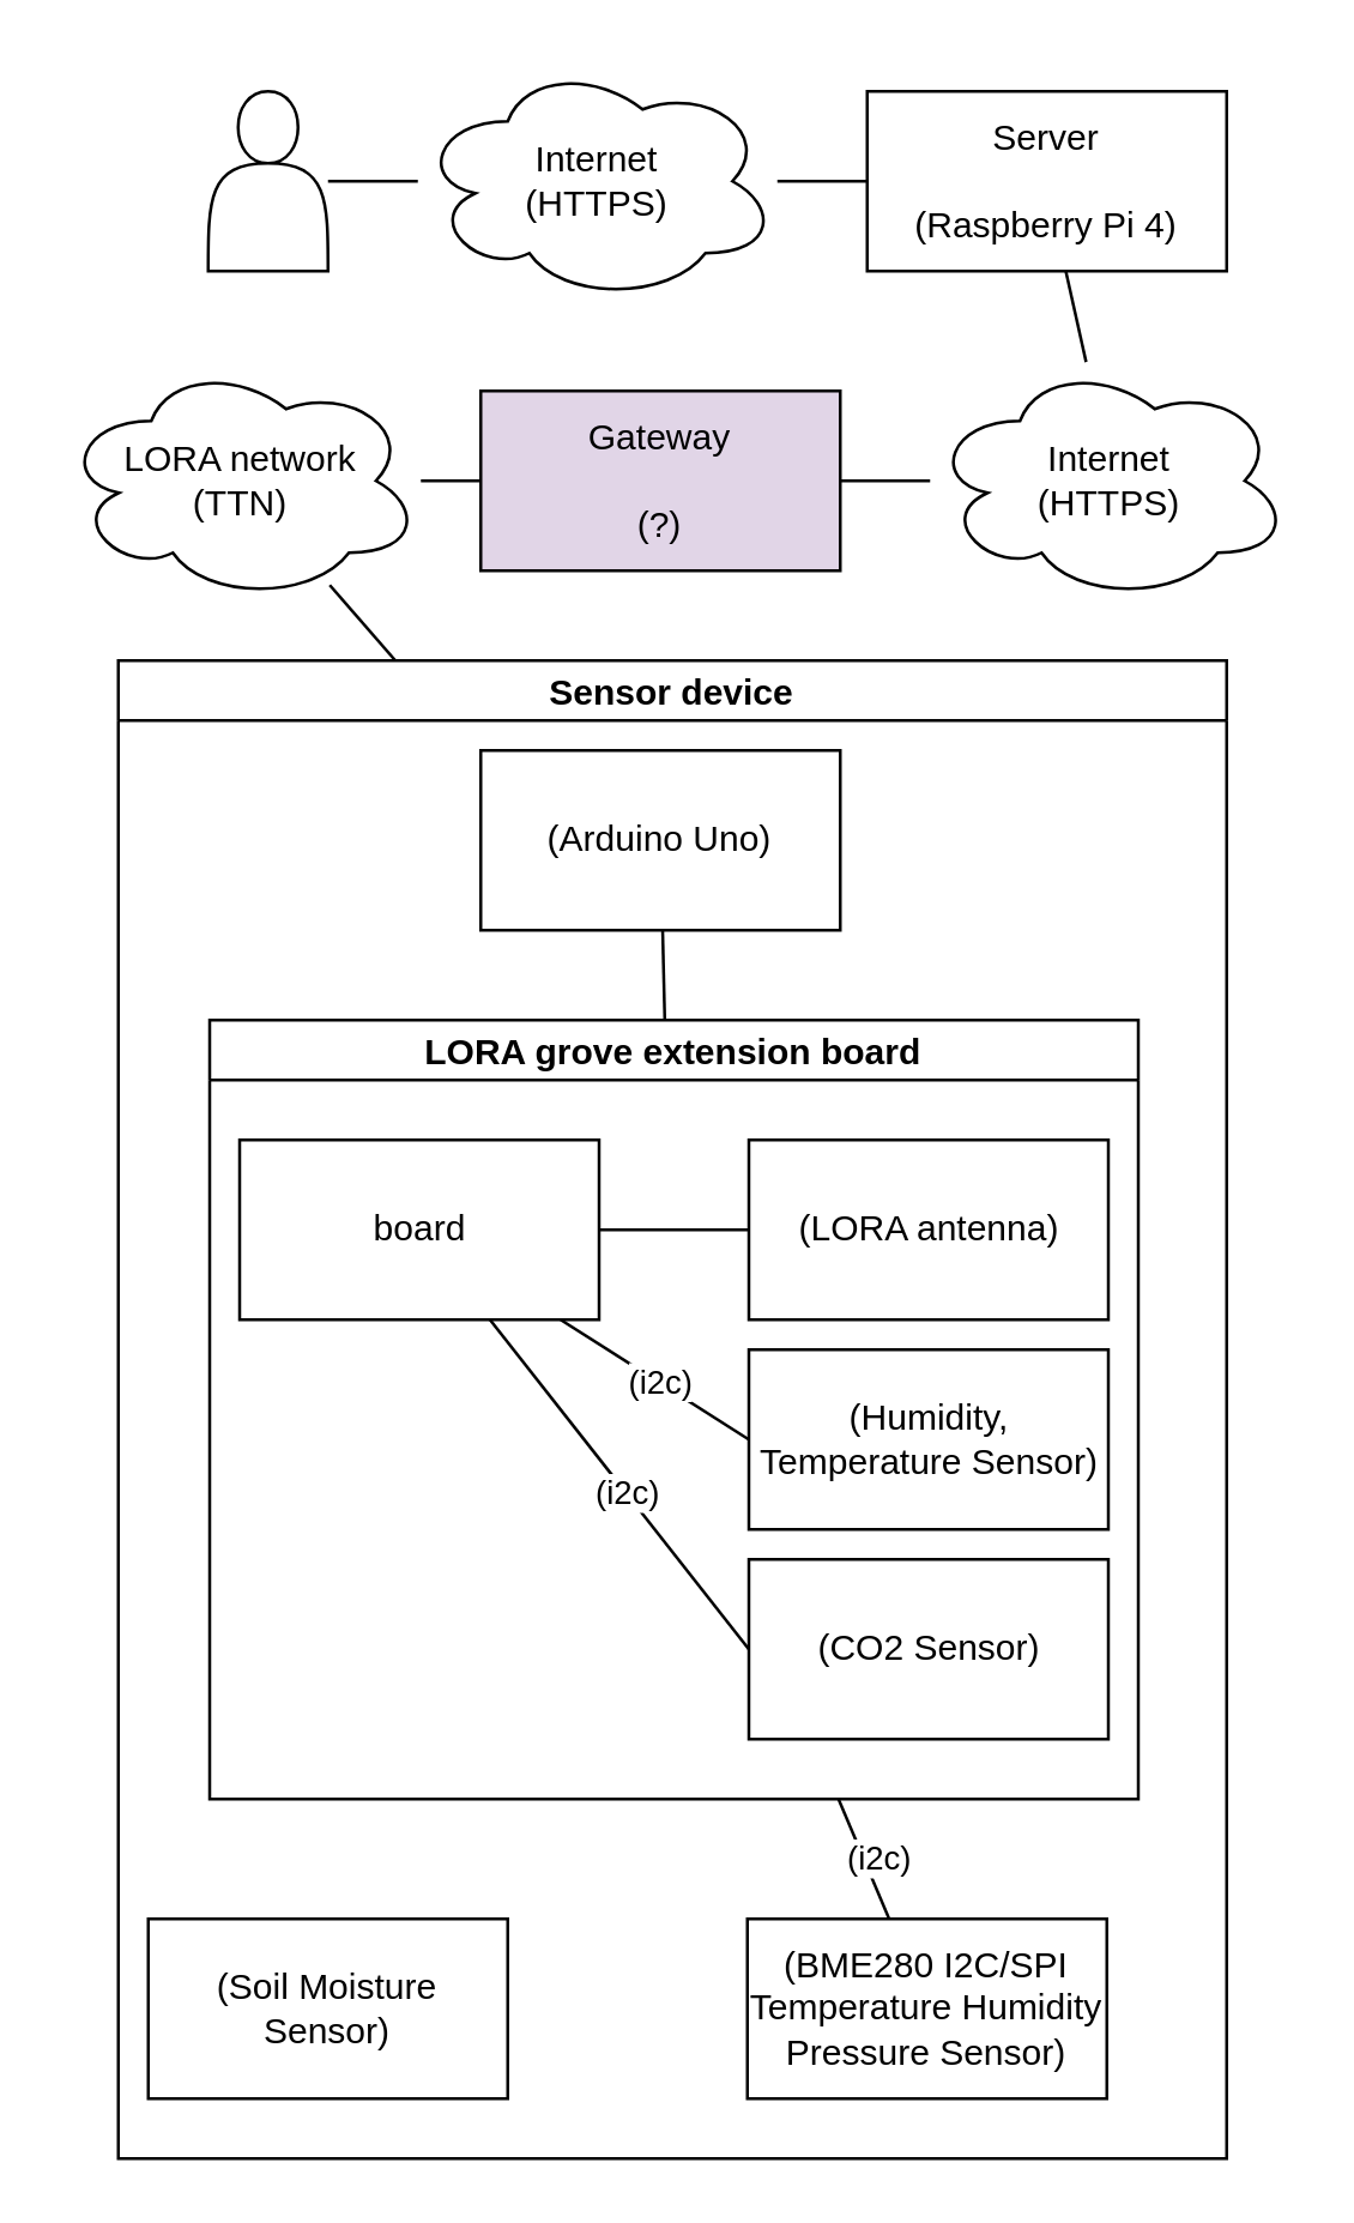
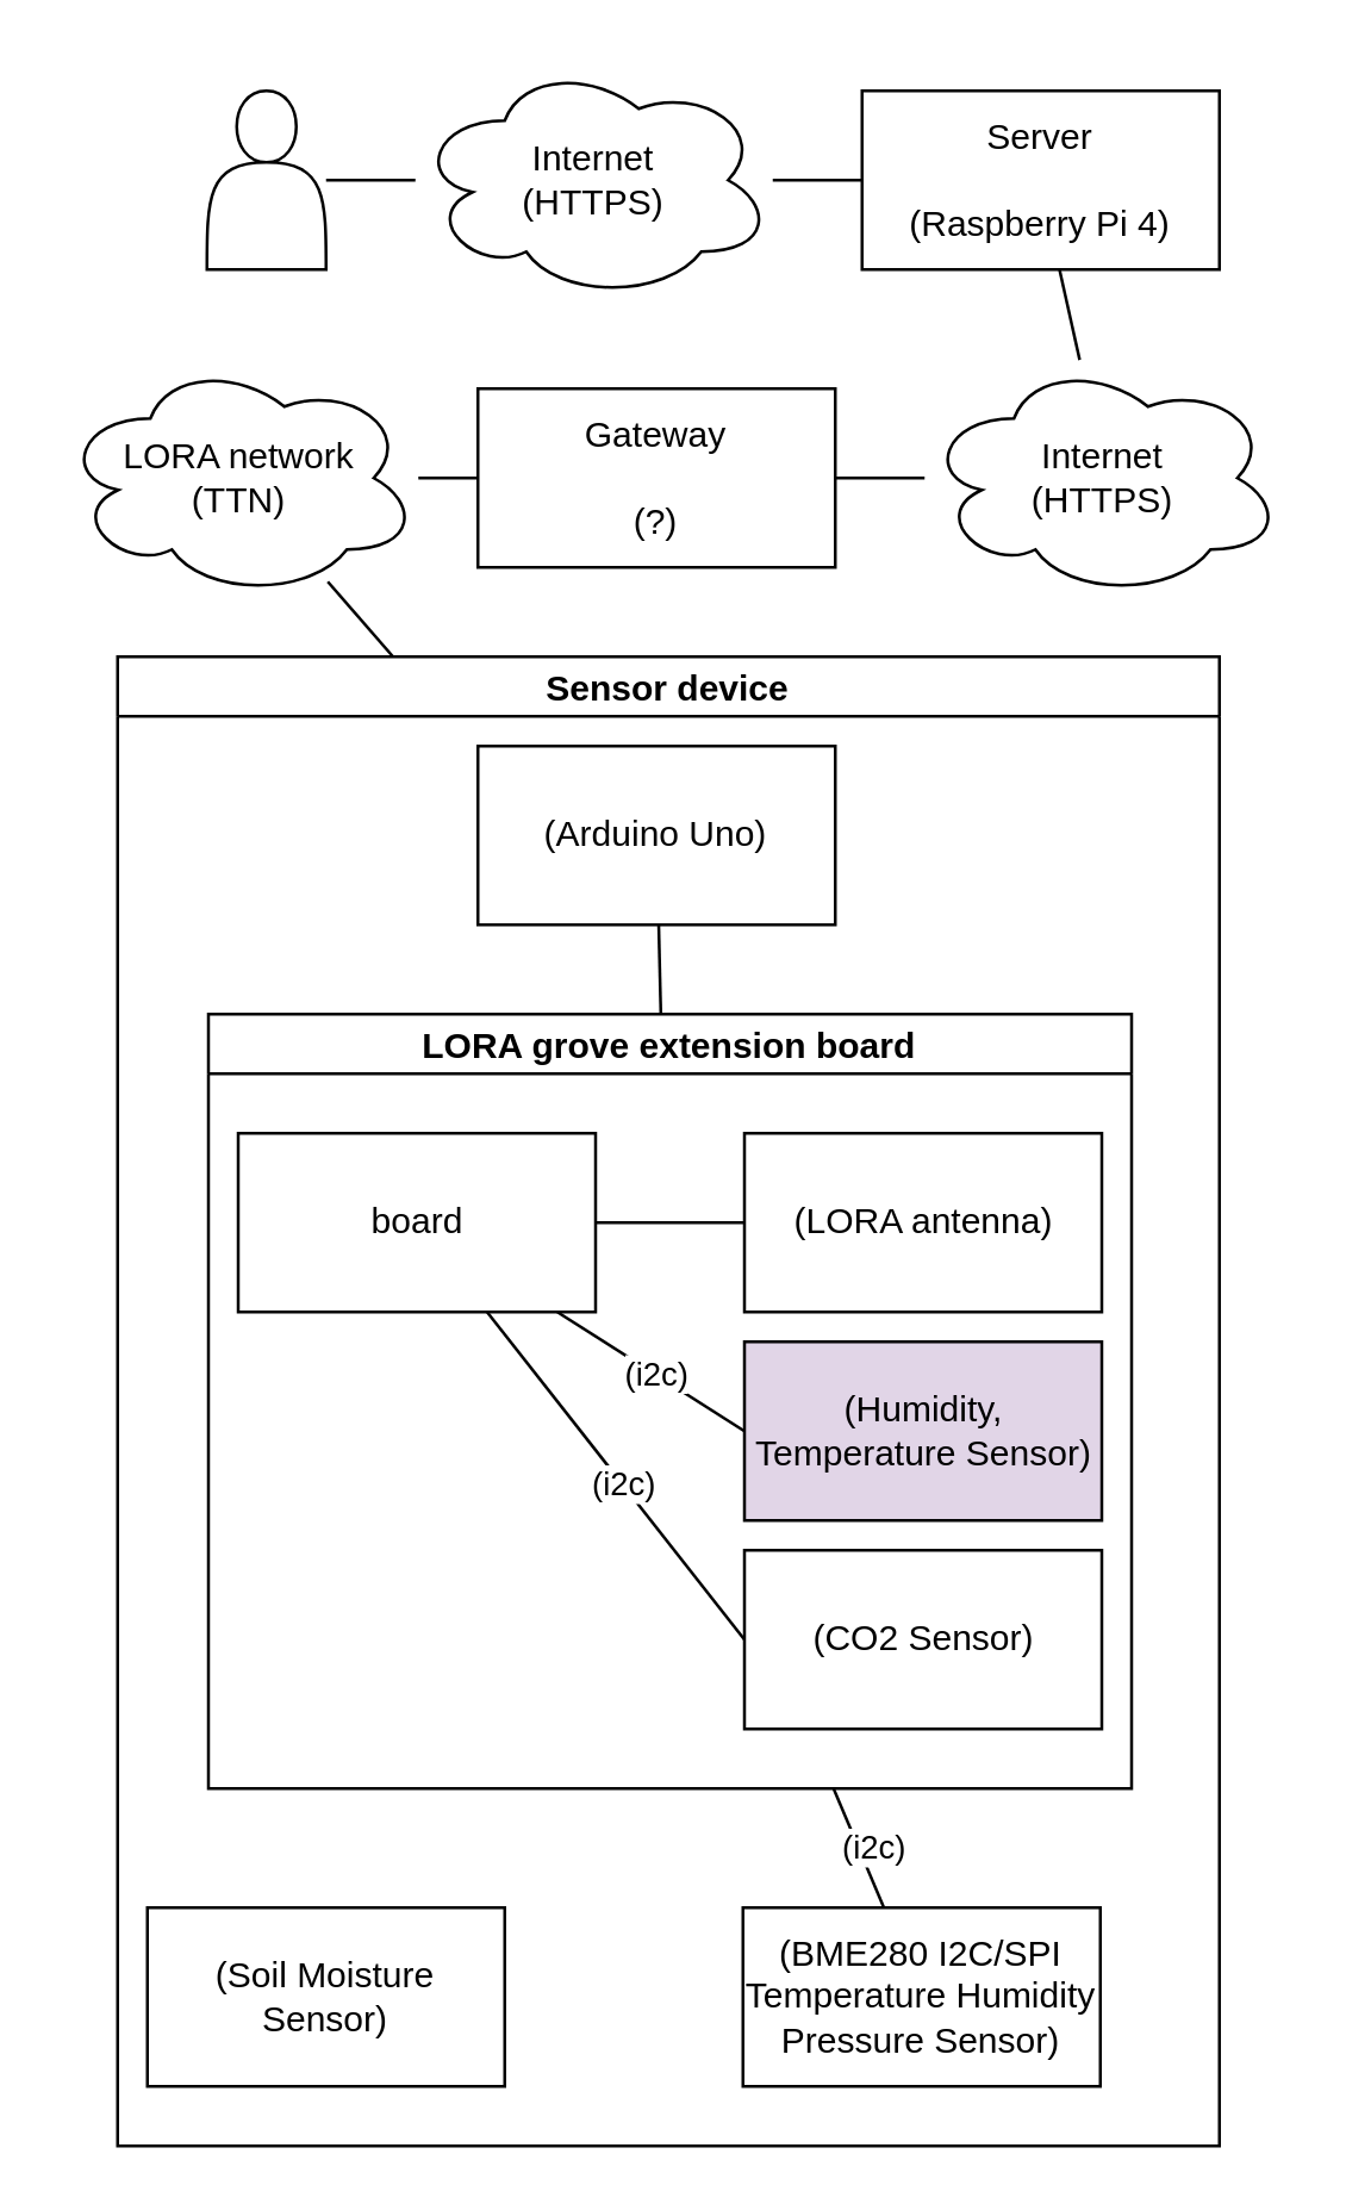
  <mxCell id="0" />
  <mxCell id="1" parent="0" />
  <mxCell id="2" style="rounded=0;orthogonalLoop=1;jettySize=auto;html=1;endArrow=none;endFill=0;" edge="1" parent="1" source="7" target="4"><mxGeometry relative="1" as="geometry" /></mxCell>
  <mxCell id="3" value="LORA network&lt;div&gt;(TTN)&lt;/div&gt;" style="ellipse;shape=cloud;whiteSpace=wrap;html=1;" vertex="1" parent="1"><mxGeometry x="20" y="120" width="120" height="80" as="geometry" /></mxCell>
  <mxCell id="4" value="Internet&lt;div&gt;(HTTPS)&lt;/div&gt;" style="ellipse;shape=cloud;whiteSpace=wrap;html=1;" vertex="1" parent="1"><mxGeometry x="139" y="20" width="120" height="80" as="geometry" /></mxCell>
  <mxCell id="5" style="rounded=0;orthogonalLoop=1;jettySize=auto;html=1;endArrow=none;endFill=0;" edge="1" parent="1" source="6" target="4"><mxGeometry relative="1" as="geometry"><mxPoint x="179" y="150" as="targetPoint" /></mxGeometry></mxCell>
  <mxCell id="6" value="" style="shape=actor;whiteSpace=wrap;html=1;" vertex="1" parent="1"><mxGeometry x="69" y="30" width="40" height="60" as="geometry" /></mxCell>
  <mxCell id="7" value="Server&lt;div&gt;&lt;br&gt;&lt;/div&gt;&lt;div&gt;(Raspberry Pi 4)&lt;/div&gt;" style="whiteSpace=wrap;html=1;align=center;treeFolding=1;treeMoving=1;newEdgeStyle={&quot;edgeStyle&quot;:&quot;elbowEdgeStyle&quot;,&quot;startArrow&quot;:&quot;none&quot;,&quot;endArrow&quot;:&quot;none&quot;};" vertex="1" parent="1"><mxGeometry x="289" y="30" width="120" height="60" as="geometry" /></mxCell>
  <mxCell id="8" style="rounded=0;orthogonalLoop=1;jettySize=auto;html=1;endArrow=none;endFill=0;" edge="1" parent="1" source="28" target="3"><mxGeometry relative="1" as="geometry"><mxPoint x="310" y="100" as="sourcePoint" /><mxPoint x="273" y="123" as="targetPoint" /></mxGeometry></mxCell>
  <mxCell id="9" value="Sensor device" style="swimlane;startSize=20;horizontal=1;containerType=tree;" vertex="1" parent="1"><mxGeometry x="39" y="220" width="370" height="500" as="geometry" /></mxCell>
  <mxCell id="10" value="&lt;div&gt;&lt;span style=&quot;background-color: initial;&quot;&gt;(Arduino Uno)&lt;/span&gt;&lt;br&gt;&lt;/div&gt;" style="whiteSpace=wrap;html=1;align=center;treeFolding=1;treeMoving=1;newEdgeStyle={&quot;edgeStyle&quot;:&quot;elbowEdgeStyle&quot;,&quot;startArrow&quot;:&quot;none&quot;,&quot;endArrow&quot;:&quot;none&quot;};" vertex="1" parent="9"><mxGeometry x="121" y="30" width="120" height="60" as="geometry" /></mxCell>
  <mxCell id="11" value="&lt;div&gt;&lt;span style=&quot;background-color: initial;&quot;&gt;(Soil Moisture Sensor)&lt;/span&gt;&lt;br&gt;&lt;/div&gt;" style="whiteSpace=wrap;html=1;align=center;treeFolding=1;treeMoving=1;newEdgeStyle={&quot;edgeStyle&quot;:&quot;elbowEdgeStyle&quot;,&quot;startArrow&quot;:&quot;none&quot;,&quot;endArrow&quot;:&quot;none&quot;};" vertex="1" parent="9"><mxGeometry x="10" y="420" width="120" height="60" as="geometry" /></mxCell>
  <mxCell id="12" value="&lt;div&gt;&lt;span style=&quot;background-color: initial;&quot;&gt;(BME280 I2C/SPI Temperature Humidity Pressure Sensor)&lt;/span&gt;&lt;br&gt;&lt;/div&gt;" style="whiteSpace=wrap;html=1;align=center;treeFolding=1;treeMoving=1;newEdgeStyle={&quot;edgeStyle&quot;:&quot;elbowEdgeStyle&quot;,&quot;startArrow&quot;:&quot;none&quot;,&quot;endArrow&quot;:&quot;none&quot;};" vertex="1" parent="9"><mxGeometry x="210" y="420" width="120" height="60" as="geometry" /></mxCell>
  <mxCell id="13" value="LORA grove extension board" style="swimlane;startSize=20;horizontal=1;containerType=tree;" vertex="1" parent="9"><mxGeometry x="30.5" y="120" width="310" height="260" as="geometry" /></mxCell>
- <mxCell id="14" value="&lt;div&gt;&lt;span style=&quot;background-color: initial;&quot;&gt;(Humidity, Temperature Sensor)&lt;/span&gt;&lt;br&gt;&lt;/div&gt;" style="whiteSpace=wrap;html=1;align=center;treeFolding=1;treeMoving=1;newEdgeStyle={&quot;edgeStyle&quot;:&quot;elbowEdgeStyle&quot;,&quot;startArrow&quot;:&quot;none&quot;,&quot;endArrow&quot;:&quot;none&quot;};" vertex="1" parent="13"><mxGeometry x="180" y="110" width="120" height="60" as="geometry" /></mxCell>
+ <mxCell id="14" value="&lt;div&gt;&lt;span style=&quot;background-color: initial;&quot;&gt;(Humidity, Temperature Sensor)&lt;/span&gt;&lt;br&gt;&lt;/div&gt;" style="whiteSpace=wrap;html=1;align=center;treeFolding=1;treeMoving=1;newEdgeStyle={&quot;edgeStyle&quot;:&quot;elbowEdgeStyle&quot;,&quot;startArrow&quot;:&quot;none&quot;,&quot;endArrow&quot;:&quot;none&quot;};fillColor=#e1d5e7;" vertex="1" parent="13"><mxGeometry x="180" y="110" width="120" height="60" as="geometry" /></mxCell>
  <mxCell id="15" value="&lt;div&gt;&lt;span style=&quot;background-color: initial;&quot;&gt;(LORA antenna)&lt;/span&gt;&lt;br&gt;&lt;/div&gt;" style="whiteSpace=wrap;html=1;align=center;treeFolding=1;treeMoving=1;newEdgeStyle={&quot;edgeStyle&quot;:&quot;elbowEdgeStyle&quot;,&quot;startArrow&quot;:&quot;none&quot;,&quot;endArrow&quot;:&quot;none&quot;};" vertex="1" parent="13"><mxGeometry x="180" y="40" width="120" height="60" as="geometry" /></mxCell>
  <mxCell id="16" value="board" style="whiteSpace=wrap;html=1;align=center;treeFolding=1;treeMoving=1;newEdgeStyle={&quot;edgeStyle&quot;:&quot;elbowEdgeStyle&quot;,&quot;startArrow&quot;:&quot;none&quot;,&quot;endArrow&quot;:&quot;none&quot;};" vertex="1" parent="13"><mxGeometry x="10" y="40" width="120" height="60" as="geometry" /></mxCell>
  <mxCell id="17" style="rounded=0;orthogonalLoop=1;jettySize=auto;html=1;endArrow=none;endFill=0;entryX=0;entryY=0.5;entryDx=0;entryDy=0;" edge="1" parent="13" source="16" target="14"><mxGeometry relative="1" as="geometry"><mxPoint x="434" y="-80" as="sourcePoint" /><mxPoint x="371" y="-38" as="targetPoint" /></mxGeometry></mxCell>
  <mxCell id="18" value="(i2c)" style="edgeLabel;html=1;align=center;verticalAlign=middle;resizable=0;points=[];" vertex="1" connectable="0" parent="17"><mxGeometry x="0.04" relative="1" as="geometry"><mxPoint as="offset" /></mxGeometry></mxCell>
  <mxCell id="19" style="rounded=0;orthogonalLoop=1;jettySize=auto;html=1;endArrow=none;endFill=0;" edge="1" parent="13" source="16" target="15"><mxGeometry relative="1" as="geometry"><mxPoint x="161" y="200" as="sourcePoint" /><mxPoint x="121" y="240" as="targetPoint" /></mxGeometry></mxCell>
  <mxCell id="20" value="&lt;div&gt;&lt;span style=&quot;background-color: initial;&quot;&gt;(CO2 Sensor)&lt;/span&gt;&lt;br&gt;&lt;/div&gt;" style="whiteSpace=wrap;html=1;align=center;treeFolding=1;treeMoving=1;newEdgeStyle={&quot;edgeStyle&quot;:&quot;elbowEdgeStyle&quot;,&quot;startArrow&quot;:&quot;none&quot;,&quot;endArrow&quot;:&quot;none&quot;};" vertex="1" parent="13"><mxGeometry x="180" y="180" width="120" height="60" as="geometry" /></mxCell>
  <mxCell id="21" style="rounded=0;orthogonalLoop=1;jettySize=auto;html=1;endArrow=none;endFill=0;entryX=0;entryY=0.5;entryDx=0;entryDy=0;" edge="1" parent="13" source="16" target="20"><mxGeometry relative="1" as="geometry"><mxPoint x="140" y="105" as="sourcePoint" /><mxPoint x="190" y="125" as="targetPoint" /></mxGeometry></mxCell>
  <mxCell id="22" value="(i2c)" style="edgeLabel;html=1;align=center;verticalAlign=middle;resizable=0;points=[];" vertex="1" connectable="0" parent="21"><mxGeometry x="0.04" relative="1" as="geometry"><mxPoint as="offset" /></mxGeometry></mxCell>
  <mxCell id="23" style="rounded=0;orthogonalLoop=1;jettySize=auto;html=1;endArrow=none;endFill=0;" edge="1" parent="9" source="13" target="10"><mxGeometry relative="1" as="geometry"><mxPoint x="541.571" y="-110" as="sourcePoint" /><mxPoint x="420" y="-16" as="targetPoint" /></mxGeometry></mxCell>
  <mxCell id="24" style="rounded=0;orthogonalLoop=1;jettySize=auto;html=1;endArrow=none;endFill=0;" edge="1" parent="9" source="13" target="12"><mxGeometry relative="1" as="geometry"><mxPoint x="577.39" y="-110" as="sourcePoint" /><mxPoint x="131" y="250" as="targetPoint" /></mxGeometry></mxCell>
  <mxCell id="25" value="(i2c)" style="edgeLabel;html=1;align=center;verticalAlign=middle;resizable=0;points=[];" vertex="1" connectable="0" parent="24"><mxGeometry x="0.081" y="4" relative="1" as="geometry"><mxPoint as="offset" /></mxGeometry></mxCell>
  <mxCell id="26" style="rounded=0;orthogonalLoop=1;jettySize=auto;html=1;endArrow=none;endFill=0;exitX=0.25;exitY=0;exitDx=0;exitDy=0;" edge="1" parent="1" source="9" target="3"><mxGeometry relative="1" as="geometry"><mxPoint x="314" y="100" as="sourcePoint" /><mxPoint x="251" y="142" as="targetPoint" /></mxGeometry></mxCell>
  <mxCell id="27" value="Internet&lt;div&gt;(HTTPS)&lt;/div&gt;" style="ellipse;shape=cloud;whiteSpace=wrap;html=1;" vertex="1" parent="1"><mxGeometry x="310" y="120" width="120" height="80" as="geometry" /></mxCell>
- <mxCell id="28" value="Gateway&lt;div&gt;&lt;br&gt;&lt;/div&gt;&lt;div&gt;(?)&lt;/div&gt;" style="whiteSpace=wrap;html=1;align=center;treeFolding=1;treeMoving=1;newEdgeStyle={&quot;edgeStyle&quot;:&quot;elbowEdgeStyle&quot;,&quot;startArrow&quot;:&quot;none&quot;,&quot;endArrow&quot;:&quot;none&quot;};fillColor=#e1d5e7;" vertex="1" parent="1"><mxGeometry x="160" y="130" width="120" height="60" as="geometry" /></mxCell>
+ <mxCell id="28" value="Gateway&lt;div&gt;&lt;br&gt;&lt;/div&gt;&lt;div&gt;(?)&lt;/div&gt;" style="whiteSpace=wrap;html=1;align=center;treeFolding=1;treeMoving=1;newEdgeStyle={&quot;edgeStyle&quot;:&quot;elbowEdgeStyle&quot;,&quot;startArrow&quot;:&quot;none&quot;,&quot;endArrow&quot;:&quot;none&quot;};" vertex="1" parent="1"><mxGeometry x="160" y="130" width="120" height="60" as="geometry" /></mxCell>
  <mxCell id="29" style="rounded=0;orthogonalLoop=1;jettySize=auto;html=1;endArrow=none;endFill=0;" edge="1" parent="1" source="27" target="28"><mxGeometry relative="1" as="geometry"><mxPoint x="299" y="70" as="sourcePoint" /><mxPoint x="269" y="70" as="targetPoint" /></mxGeometry></mxCell>
  <mxCell id="30" style="rounded=0;orthogonalLoop=1;jettySize=auto;html=1;endArrow=none;endFill=0;" edge="1" parent="1" source="27" target="7"><mxGeometry relative="1" as="geometry"><mxPoint x="379" y="163" as="sourcePoint" /><mxPoint x="339" y="166" as="targetPoint" /></mxGeometry></mxCell>
